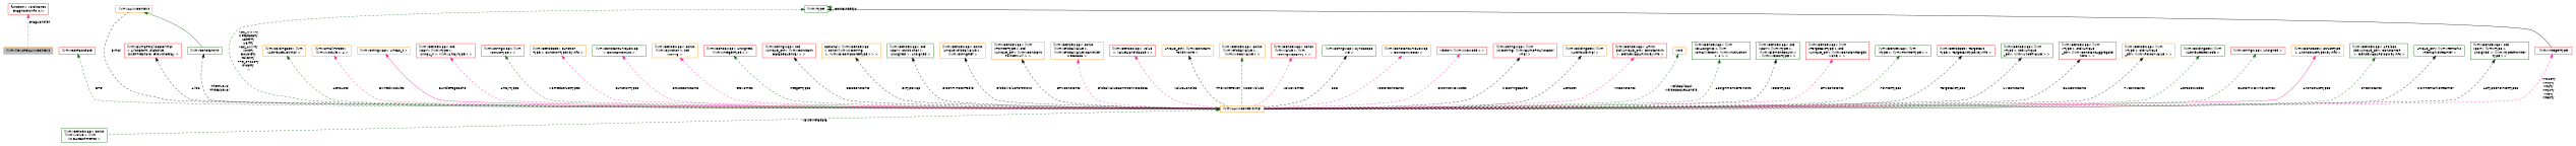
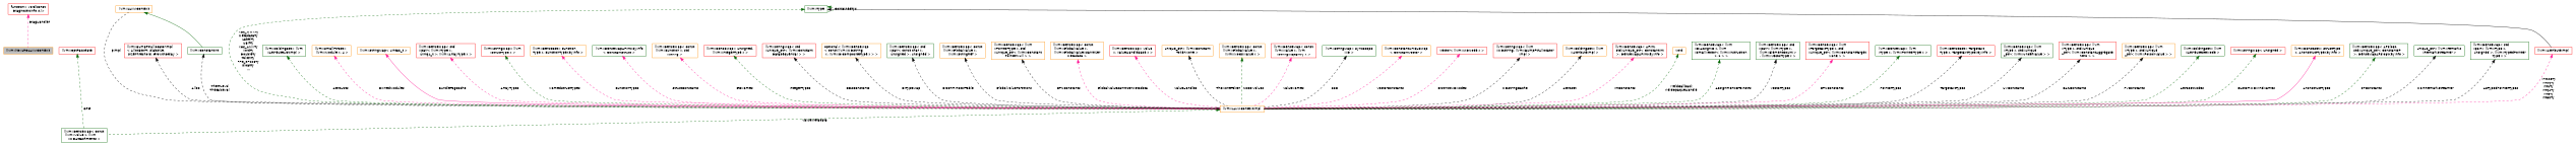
  digraph {
    rankdir=TB
    node [color=darkorange fontname=Helvetica fontsize=10 shape=record]
    edge [color=black dir=back fontname=Helvetica fontsize=10 labelfontname=Helvetica labelfontsize=10 style=dashed]
    n1 [fillcolor=grey75 fontcolor=black height=0.2 label="llvm::lto::LTOLLVMContext" style=filled width=0.4]
    n2 [height=0.2 label="llvm::LLVMContext" width=0.4]
    n3 [color=darkgreen height=0.2 label="llvm::ConstantInt" width=0.4]
    n4 [height=0.2 label="llvm::LLVMContextImpl" width=0.4]
    n5 [color=darkgreen height=0.2 label="llvm::DenseMap\< const\l llvm::Value *, llvm\l::MDAttachments \>" width=0.4]
    n6 [color=red height=0.2 label="llvm::BumpPtrAllocatorImpl\l\< AllocatorT, SlabSize,\l SizeThreshold, GrowthDelay \>" width=0.4]
    n7 [color=darkgreen height=0.2 label="llvm::Type" width=0.4]
-   n8 [color=red height=0.2 label="llvm::IntegerType" width=0.4]
-   n9 [height=0.2 label="llvm::FoldingSet\< llvm\l::AttributeListImpl \>" width=0.4]
+   n8 [color=red height=0.2 label="llvm::AttributeImpl" width=0.4]
+   n9 [color=darkgreen height=0.2 label="llvm::FoldingSet\< llvm\l::AttributeListImpl \>" width=0.4]
    n10 [height=0.2 label="llvm::SmallPtrSet\<\l llvm::Module *, 4 \>" width=0.4]
    n11 [height=0.2 label="llvm::StringMap\< uint32_t \>" width=0.4]
    n12 [color=red height=0.2 label="llvm::DenseMap\< std\l::pair\< llvm::Type *,\l uint64_t \>, llvm::ArrayType * \>" width=0.4]
    n13 [color=red height=0.2 label="llvm::StringMap\< llvm\l::StructType * \>" width=0.4]
    n14 [height=0.2 label="llvm::DenseSet\< Function\lType *, FunctionTypeKeyInfo \>" width=0.4]
-   n15 [color=darkgreen height=0.2 label="llvm::ConstantUniqueMap\l\< ConstantStruct \>" width=0.4]
+   n15 [color=darkgreen height=0.2 label="llvm::DenseMapAPIntKeyInfo\l\< ConstantStruct \>" width=0.4]
    n16 [height=0.2 label="llvm::DenseMap\< const\l llvm::Function *, std\l::string \>" width=0.4]
    n17 [color=red height=0.2 label="llvm::DenseMap\< unsigned,\l llvm::IntegerType * \>" width=0.4]
    n18 [color=red height=0.2 label="llvm::StringMap\< std\l::unique_ptr\< llvm::Constant\lDataSequential \> \>" width=0.4]
    n19 [height=0.2 label="optional\< llvm::DenseMap\l\< const llvm::MDString\l *, llvm::DICompositeType * \> \>" width=0.4]
    n20 [color=red height=0.2 label="llvm::OptPassGate" width=0.4]
    n21 [color=darkgreen height=0.2 label="llvm::DenseMap\< std\l::pair\< const char *,\l unsigned \>, unsigned \>" width=0.4]
-   n22 [height=0.2 label="llvm::DenseMap\< const\l unique::GlobalValue *,\l llvm::StringRef \>" width=0.4]
+   n22 [height=0.2 label="llvm::DenseMap\< const\l llvm::GlobalValue *,\l llvm::StringRef \>" width=0.4]
    n23 [height=0.2 label="llvm::DenseMap\< llvm\l::PointerType *, std\l::unique_ptr\< llvm::Constant\lPointerNull \> \>" width=0.4]
    n24 [height=0.2 label="llvm::DenseMap\< const\l llvm::GlobalValue *,\l llvm::GlobalValue::Sanitizer\lMetadata \>" width=0.4]
    n25 [color=red height=0.2 label="llvm::DenseMap\< Value\l *, ValueHandleBase * \>" width=0.4]
    n26 [height=0.2 label="unique_ptr\< llvm::Constant\lTokenNone \>" width=0.4]
    n27 [height=0.2 label="llvm::DenseMap\< const\l llvm::GlobalValue *,\l llvm::NoCFIValue * \>" width=0.4]
    n28 [color=red height=0.2 label="llvm::DenseMap\< const\l llvm::Value *, llvm\l::StringMapEntry * \>" width=0.4]
    n29 [color=darkgreen height=0.2 label="llvm::StringMap\< SyncScope\l::ID \>" width=0.4]
    n30 [height=0.2 label="llvm::ConstantUniqueMap\l\< ConstantVector \>" width=0.4]
    n31 [color=red height=0.2 label="vector\< llvm::MDNode * \>" width=0.4]
    n32 [color=red height=0.2 label="llvm::StringMap\< llvm\l::MDString, llvm::BumpPtrAllocator\lImpl \>" width=0.4]
    n33 [height=0.2 label="llvm::FoldingSet\< llvm\l::AttributeImpl \>" width=0.4]
    n34 [color=red height=0.2 label="llvm::DenseMap\< APInt,\l std::unique_ptr\< ConstantInt\l \>, DenseMapAPIntKeyInfo \>" width=0.4]
    n35 [height=0.2 label=void width=0.4]
    n36 [color=darkgreen height=0.2 label="llvm::DenseMap\< llvm\l::DIAssignID *, llvm\l::SmallVector\< llvm::Instruction\l *, 1 \> \>" width=0.4]
    n37 [color=darkgreen height=0.2 label="llvm::DenseMap\< std\l::pair\< llvm::Type *,\l llvm::ElementCount \>\l, llvm::VectorType * \>" width=0.4]
    n38 [color=red height=0.2 label="llvm::DenseMap\< llvm\l::TargetExtType *, std\l::unique_ptr\< llvm::ConstantTarget\lNone \> \>" width=0.4]
    n39 [color=darkgreen height=0.2 label="llvm::DenseMap\< llvm\l::Type *, llvm::PointerType * \>" width=0.4]
    n40 [color=red height=0.2 label="llvm::DenseSet\< TargetExt\lType *, TargetExtTypeKeyInfo \>" width=0.4]
    n41 [color=darkgreen height=0.2 label="llvm::DenseMap\< llvm\l::Type *, std::unique\l_ptr\< llvm::UndefValue \> \>" width=0.4]
    n42 [color=red height=0.2 label="llvm::DenseMap\< llvm\l::Type *, std::unique\l_ptr\< llvm::ConstantAggregate\lZero \> \>" width=0.4]
    n43 [height=0.2 label="llvm::DenseMap\< llvm\l::Type *, std::unique\l_ptr\< llvm::PoisonValue \> \>" width=0.4]
    n44 [color=darkgreen height=0.2 label="llvm::FoldingSet\< llvm\l::AttributeSetNode \>" width=0.4]
    n45 [color=red height=0.2 label="llvm::StringMap\< unsigned \>" width=0.4]
    n46 [height=0.2 label="llvm::DenseSet\< StructType\l *, AnonStructTypeKeyInfo \>" width=0.4]
    n47 [color=darkgreen height=0.2 label="llvm::DenseMap\< APFloat,\l std::unique_ptr\< ConstantFP\l \>, DenseMapAPFloatKeyInfo \>" width=0.4]
    n48 [color=darkgreen height=0.2 label="unique_ptr\< llvm::remarks\l::RemarkStreamer \>" width=0.4]
    n49 [color=darkgreen height=0.2 label="llvm::DenseMap\< std\l::pair\< llvm::Type *,\l unsigned \>, llvm::TypedPointer\lType * \>" width=0.4]
    n50 [color=red height=0.2 label="function\< void(const\l DiagnosticInfo &)\>" width=0.4]
    n2 -> n3 [color=darkgreen style=solid]
    n3 -> n4 [label=" TheTrueVal\nTheFalseVal"]
    n4 -> n2 [label=" pImpl"]
    n4 -> n5 [color=darkgreen label=" ValueMetadata"]
    n6 -> n4 [label=" Alloc"]
    n7 -> n4 [color=darkgreen label=" X86_MMXTy\nMetadataTy\nLabelTy\nHalfTy\nX86_AMXTy\nVoidTy\nDoubleTy\nTokenTy\nPPC_FP128Ty\nFloatTy\n..."]
    n7 -> n7 [color=darkgreen label=" ContainedTys"]
    n7 -> n8 [style=solid]
    n8 -> n4 [color=deeppink label=" Int128Ty\nInt16Ty\nInt1Ty\nInt64Ty\nInt8Ty\nInt32Ty"]
    n9 -> n4 [color=darkgreen label=" AttrsLists"]
    n10 -> n4 [color=deeppink label=" OwnedModules"]
    n11 -> n4 [color=deeppink label=" BundleTagCache" style=solid]
    n12 -> n4 [color=deeppink label=" ArrayTypes"]
    n13 -> n4 [color=darkgreen label=" NamedStructTypes"]
    n14 -> n4 [color=deeppink label=" FunctionTypes"]
    n15 -> n4 [color=deeppink label=" StructConstants"]
    n16 -> n4 [color=deeppink label=" GCNames"]
    n17 -> n4 [color=darkgreen label=" IntegerTypes"]
    n18 -> n4 [label=" CDSConstants"]
    n19 -> n4 [label=" DITypeMap"]
-   n20 -> n4 [color=darkgreen label=" OPG"]
+   n20 -> n5 [color=darkgreen label=" OPG"]
    n21 -> n4 [label=" DiscriminatorTable"]
    n22 -> n4 [label=" GlobalValuePartitions"]
    n23 -> n4 [label=" CPNConstants"]
    n24 -> n4 [color=deeppink label=" GlobalValueSanitizerMetadata"]
    n25 -> n4 [color=deeppink label=" ValueHandles"]
    n26 -> n4 [label=" TheNoneToken"]
    n27 -> n4 [color=darkgreen label=" NoCFIValues"]
    n28 -> n4 [color=deeppink label=" ValueNames"]
    n29 -> n4 [label=" SSC"]
    n30 -> n4 [color=deeppink label=" VectorConstants"]
    n31 -> n4 [color=deeppink label=" DistinctMDNodes"]
    n32 -> n4 [label=" MDStringCache"]
    n33 -> n4 [label=" AttrsSet"]
    n34 -> n4 [color=deeppink label=" IntConstants"]
    n35 -> n4 [color=darkgreen label=" YieldCallback\nYieldOpaqueHandle"]
    n36 -> n4 [color=darkgreen label=" AssignmentIDToInstrs"]
    n37 -> n4 [label=" VectorTypes"]
    n38 -> n4 [color=deeppink label=" CTNConstants"]
    n39 -> n4 [color=darkgreen label=" PointerTypes"]
    n40 -> n4 [label=" TargetExtTypes"]
    n41 -> n4 [label=" UVConstants"]
    n42 -> n4 [label=" CAZConstants"]
    n43 -> n4 [label=" PVConstants"]
    n44 -> n4 [color=darkgreen label=" AttrsSetNodes"]
    n45 -> n4 [color=darkgreen label=" CustomMDKindNames"]
    n46 -> n4 [color=deeppink label=" AnonStructTypes" style=solid]
    n47 -> n4 [color=darkgreen label=" FPConstants"]
    n48 -> n4 [label=" MainRemarkStreamer"]
    n49 -> n4 [label=" ASTypedPointerTypes"]
    n50 -> n1 [color=deeppink label=" DiagHandler"]
  }
